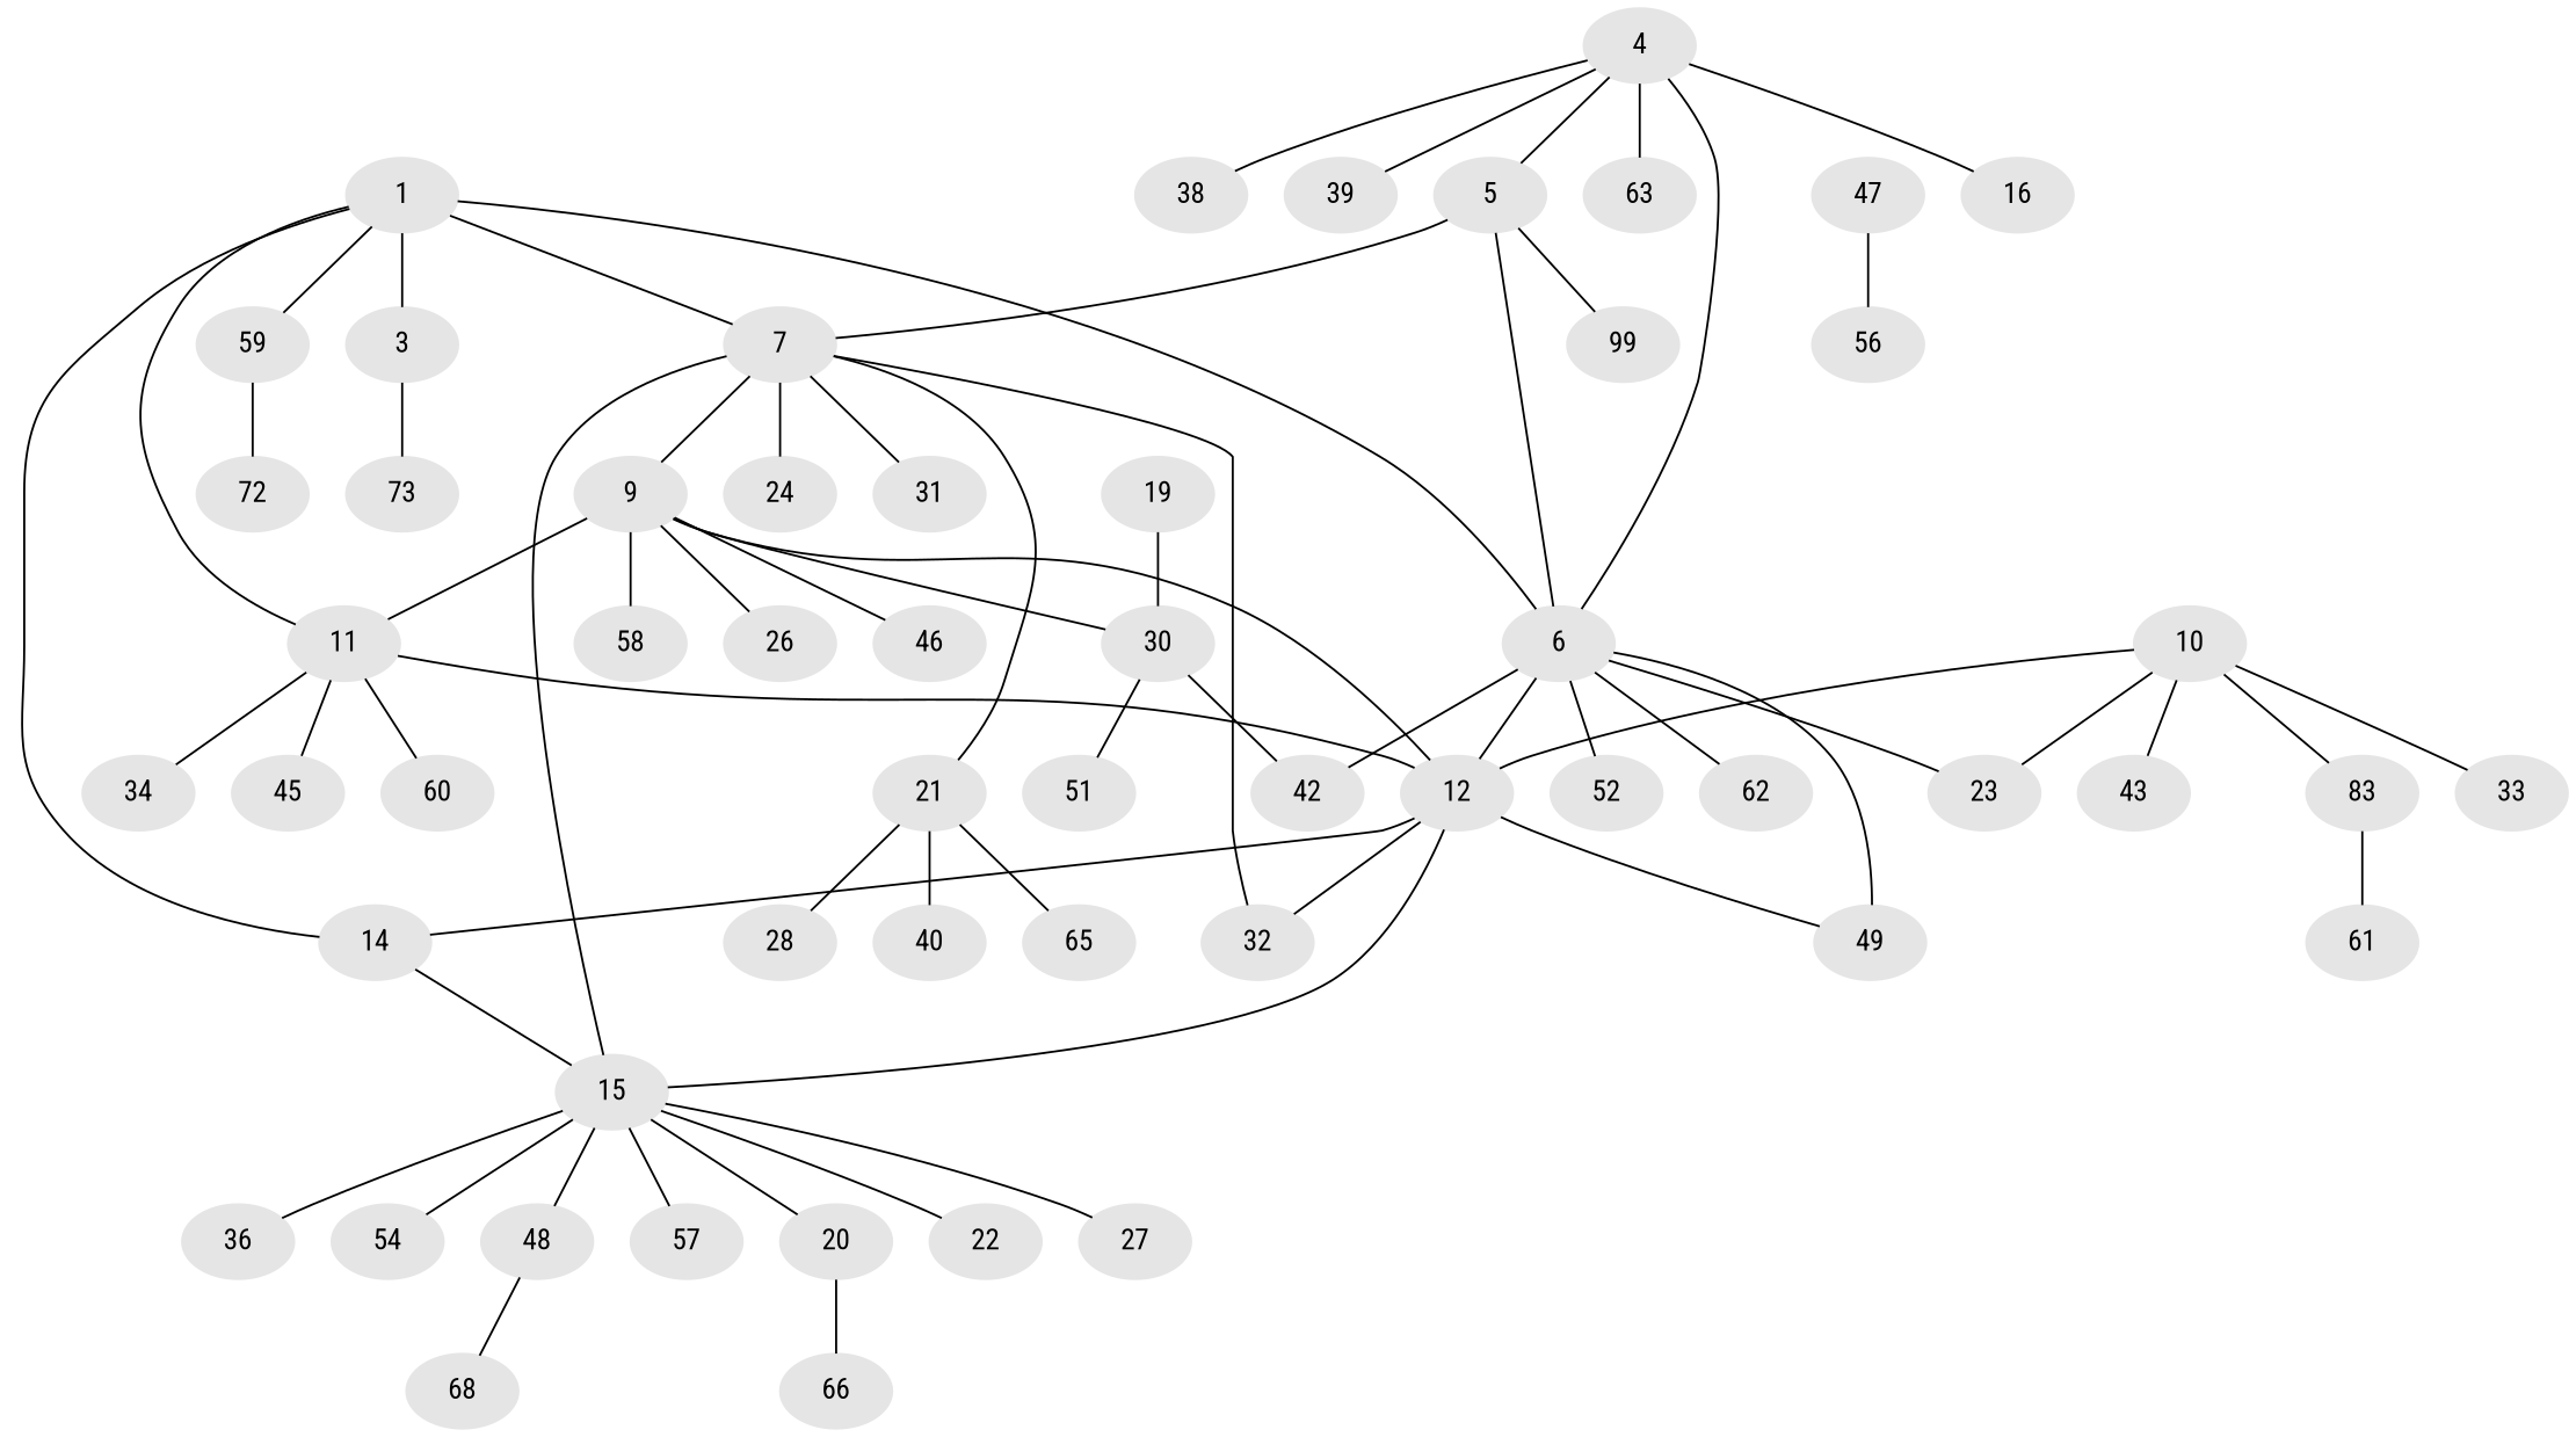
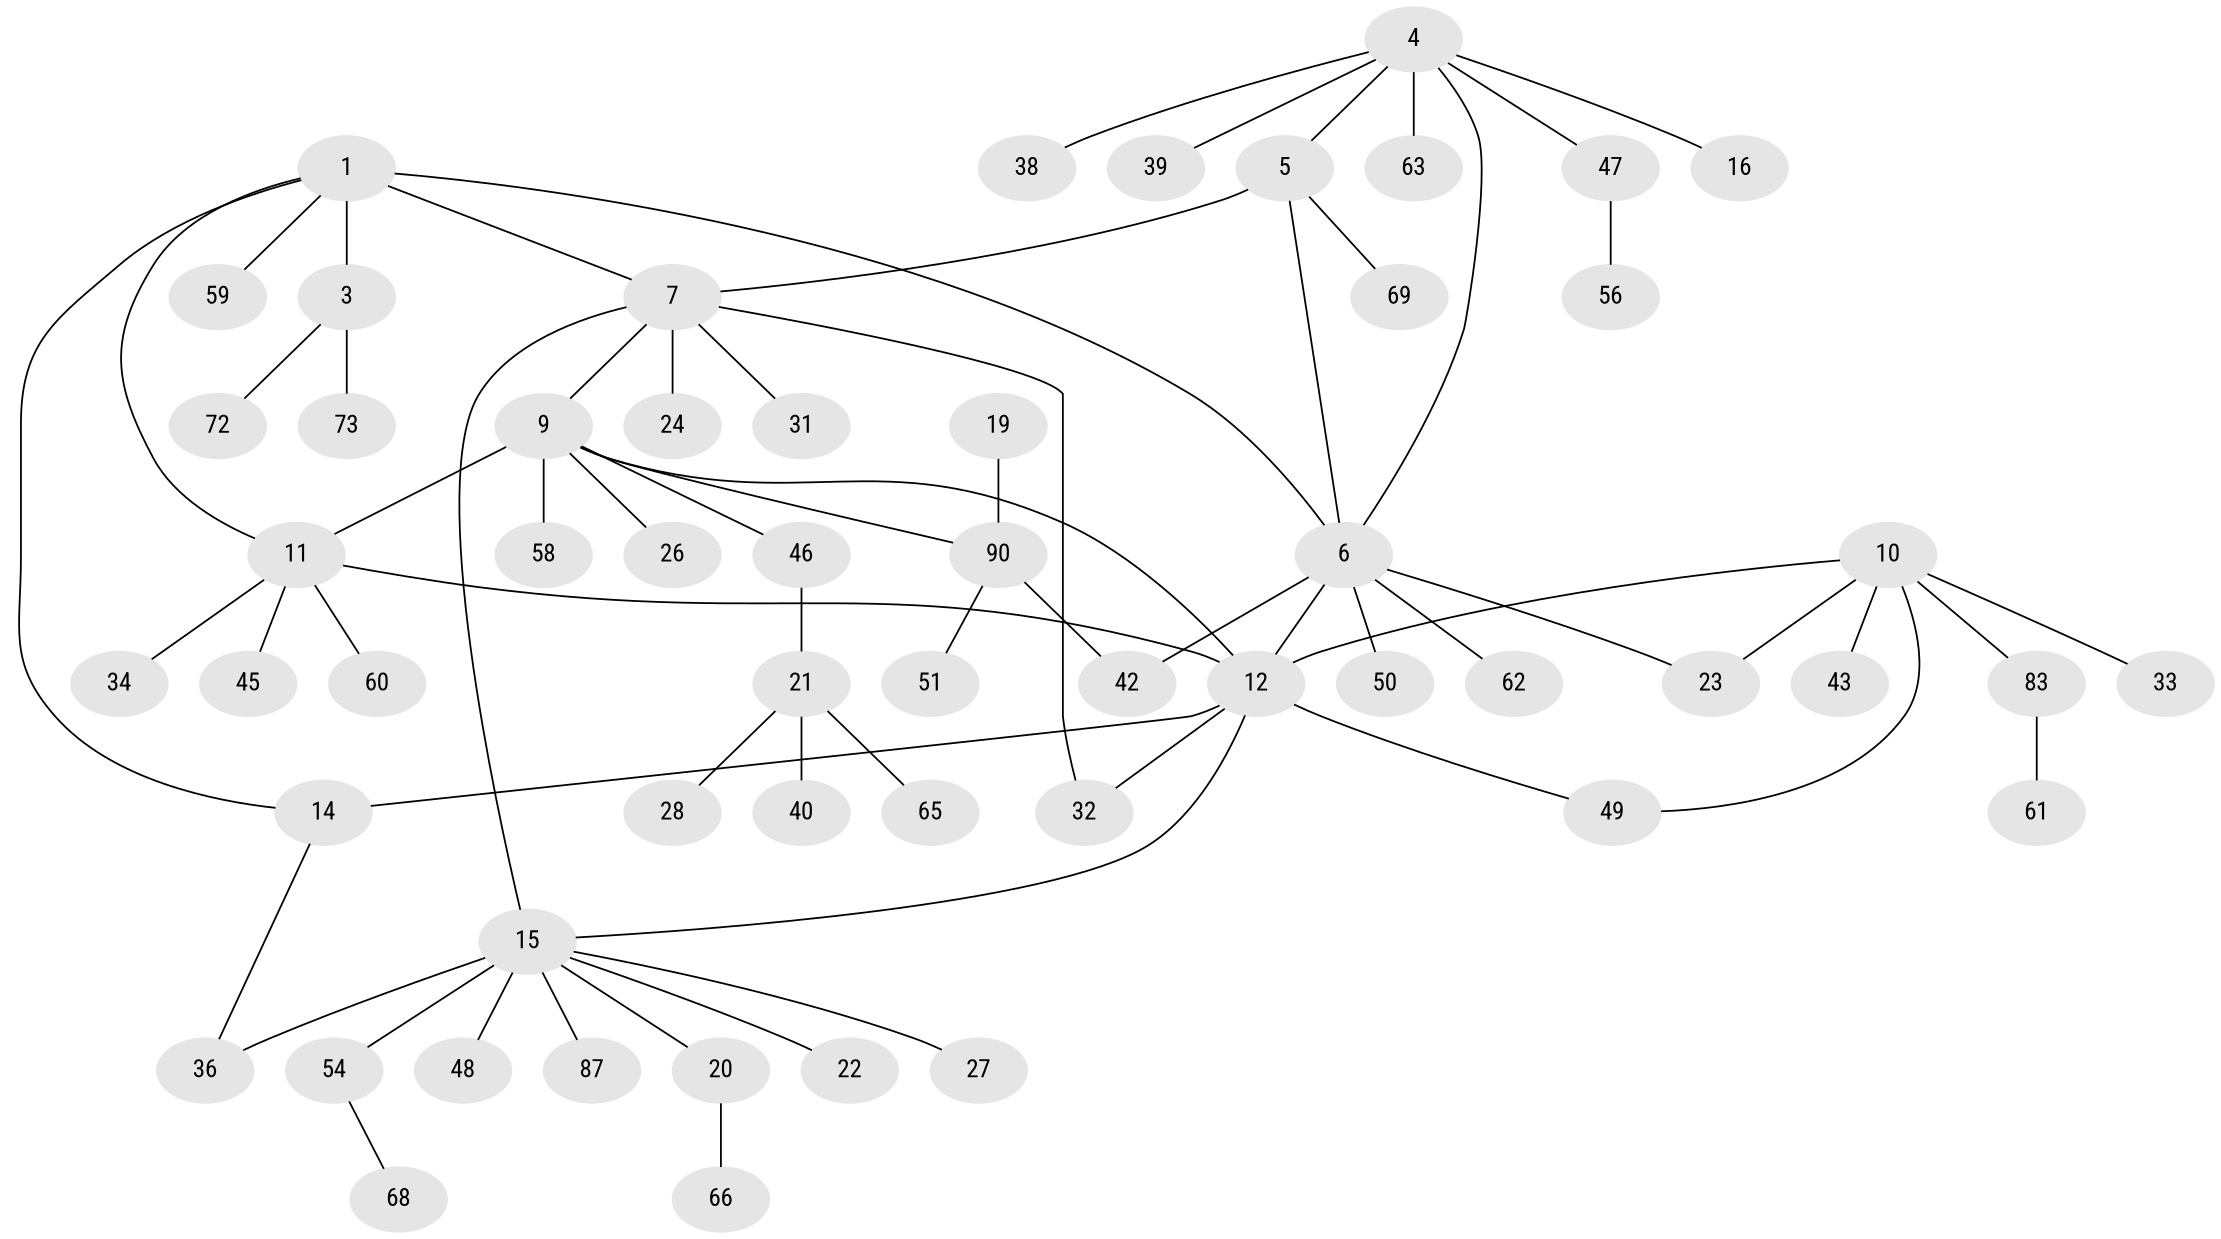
  graph {
    fontname="Roboto Condensed"
    node [color=gray90 fontname="Roboto Condensed" style=filled]
    edge [fontname="Roboto Condensed"]
    1 [super="+2"]
    3 [super="+35"]
    6 [super="+25"]
    7 [super="+8"]
    11 [super="+55"]
    14 [super="+41"]
    59
    72
    73
    12 [super="+13"]
    23
    42 [super="+52"]
-   50 [label=52]
+   50
    62
    9 [super="+71"]
    15 [super="+17"]
    21
    24
    31
    32
    34
    45
    60
    4 [super="+29"]
    5 [super="+18"]
    16
    38
    39
    47
    63
-   69 [label=99]
+   69
    56
    49
    26
    46 [super="+67"]
    58
-   30 [super="+70"]
+   30 [super="+70" label=90]
    20 [super="+44"]
    22
    27
    36
    48
    54
-   57
+   57 [label=87]
    28
    40
    65
    19 [super="+64"]
    10 [super="+37"]
    33
    43
    n52 [label=83]
    61
    66
    68
    51
    1 -- 3 [weight=2]
    1 -- 6
    1 -- 7
    1 -- 11
    1 -- 14
    1 -- 59
-   59 -- 72
+   3 -- 72
    3 -- 73
    6 -- 12 [weight=2]
    6 -- 23
    6 -- 42
    6 -- 50
    6 -- 62
    7 -- 9 [weight=2]
    7 -- 15
-   7 -- 21
+   46 -- 21
    7 -- 24
    7 -- 31
    7 -- 32
    11 -- 12
    11 -- 34
    11 -- 45
    11 -- 60
-   14 -- 15
+   14 -- 36
    12 -- 14
    12 -- 15
    12 -- 32
    12 -- 49
    9 -- 11
    9 -- 12
    9 -- 26
    9 -- 46
    9 -- 58
    9 -- 30
    15 -- 20
    15 -- 22
    15 -- 27
    15 -- 36
    15 -- 48
    15 -- 54
    15 -- 57
    21 -- 28
    21 -- 40
    21 -- 65
    4 -- 6
    4 -- 5
    4 -- 16
    4 -- 38
    4 -- 39
+   4 -- 47
    4 -- 63
    5 -- 6
    5 -- 7
    5 -- 69
    47 -- 56
    30 -- 42
    30 -- 51
    20 -- 66
-   48 -- 68
+   54 -- 68
    19 -- 30
    10 -- 12
    10 -- 23
-   6 -- 49
+   10 -- 49
    10 -- 33
    10 -- 43
    10 -- n52
    n52 -- 61
  }
